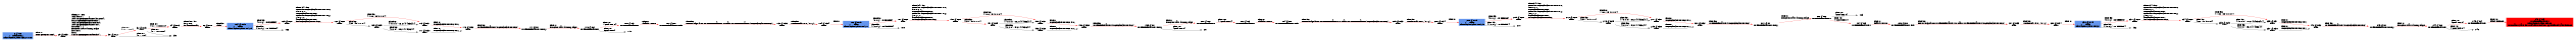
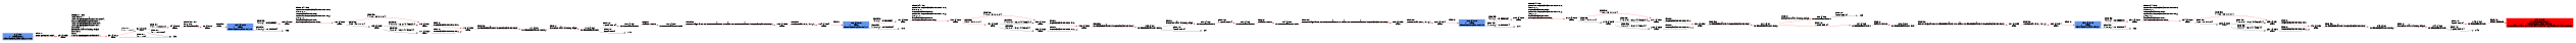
  digraph {
    rankdir=LR
    node [color=white shape=box style=filled]
    edge [color=red]
    n1 [fillcolor=cornflowerblue label="0 @ N8\nmain entry\nAbstractionState: ABS0: true\n"]
    n2 [label="29 @ N35\nmain\n"]
    n3 [label="30 @ N12\nmain\n"]
    n4 [label="32 @ N15\nmain\n"]
    35
    n6 [label="34 @ N13\nmain\n"]
    n7 [label="36 @ N18\nmain\n"]
    n8 [fillcolor=cornflowerblue label="164 @ N19\nmain\nAbstractionState: ABS15\n"]
    n9 [label="165 @ N20\nmain\n"]
    166
    n11 [label="168 @ N28\nmain\n"]
    n12 [label="173 @ N31\nmain\n"]
    n13 [label="169 @ N29\nmain\n"]
    n14 [label="176 @ N32\nmain\n"]
    n15 [label="171 @ N30\nmain\n"]
    n16 [label="177 @ N1\n__VERIFIER_assert entry\n"]
    n17 [label="178 @ N2\n__VERIFIER_assert\n"]
    n18 [label="180 @ N3\n__VERIFIER_assert\n"]
    179
    n20 [label="182 @ N0\n__VERIFIER_assert exit\n"]
    n21 [label="183 @ N33\nmain\n"]
    n22 [label="184 @ N34\nmain\n"]
    n23 [fillcolor=cornflowerblue label="186 @ N19\nmain\nAbstractionState: ABS17\n"]
    n24 [label="187 @ N20\nmain\n"]
    188
    n26 [label="190 @ N28\nmain\n"]
    n27 [label="195 @ N31\nmain\n"]
    n28 [label="191 @ N29\nmain\n"]
    n29 [label="198 @ N32\nmain\n"]
    n30 [label="193 @ N30\nmain\n"]
    n31 [label="199 @ N1\n__VERIFIER_assert entry\n"]
    n32 [label="200 @ N2\n__VERIFIER_assert\n"]
    201
    n34 [label="202 @ N3\n__VERIFIER_assert\n"]
    n35 [label="204 @ N0\n__VERIFIER_assert exit\n"]
    n36 [label="205 @ N33\nmain\n"]
    n37 [label="206 @ N34\nmain\n"]
    n38 [fillcolor=cornflowerblue label="208 @ N19\nmain\nAbstractionState: ABS19\n"]
    n39 [label="209 @ N20\nmain\n"]
    210
    n41 [label="212 @ N28\nmain\n"]
    n42 [label="217 @ N31\nmain\n"]
    n43 [label="213 @ N29\nmain\n"]
    n44 [label="220 @ N32\nmain\n"]
    n45 [label="215 @ N30\nmain\n"]
    n46 [label="221 @ N1\n__VERIFIER_assert entry\n"]
    n47 [label="222 @ N2\n__VERIFIER_assert\n"]
    n48 [label="224 @ N3\n__VERIFIER_assert\n"]
    223
    n50 [label="226 @ N0\n__VERIFIER_assert exit\n"]
    n51 [label="227 @ N33\nmain\n"]
    n52 [label="228 @ N34\nmain\n"]
    n53 [fillcolor=cornflowerblue label="230 @ N19\nmain\nAbstractionState: ABS21\n"]
    n54 [label="231 @ N20\nmain\n"]
    232
    n56 [label="234 @ N28\nmain\n"]
    n57 [label="239 @ N31\nmain\n"]
    n58 [label="235 @ N29\nmain\n"]
    n59 [label="242 @ N32\nmain\n"]
    n60 [label="237 @ N30\nmain\n"]
    n61 [label="243 @ N1\n__VERIFIER_assert entry\n"]
    n62 [label="244 @ N2\n__VERIFIER_assert\n"]
    n63 [label="245 @ N4\n__VERIFIER_assert\n"]
    246
    n65 [fillcolor=red label="248 @ N5\n__VERIFIER_assert\nAbstractionState: ABS22\n AutomatonState: ErrorLabelAutomaton: _predefinedState_ERROR\n"]
    n1 -> n2 [label="Line 0: \lINIT GLOBAL VARS\l"]
    n2 -> n3 [label="Lines 77 - 86: \lvoid abort();\lvoid __VERIFIER_assert(int cond);\lint __VERIFIER_nondet_int();\lvoid __VERIFIER_assume(int);\lvoid __VERIFIER_assert(int);\lint main();\lFunction start dummy edge\lint x = 0;\lint n;\ln = __VERIFIER_nondet_int();\l"]
    n3 -> n4 [label="Line 87: \l[!(n < 100)]\l"]
    n3 -> 35 [label="Line 87: \l[n < 100]\l" color=""]
    n4 -> 35 [label="Line 87: \l[n > 1000000]\l" color=""]
    n4 -> n6 [label="Line 87: \l[!(n > 1000000)]\l"]
    n6 -> n7 [label="Lines 90 - 91: \lint y = n;\lint runtime_div;\l"]
    n7 -> n8 [label="Line 93: \lwhile\l"]
    n8 -> n9 [label="Line 93: \l[(x + y) <= 999999]\l"]
    n8 -> 166 [label="Line 93: \l[!((x + y) <= 999999)]\l" color=""]
    n9 -> n11 [label="Lines 94 - 96: \lconst int __CPAchecker_TMP_0 = x;\lx = x + 1;\l__CPAchecker_TMP_0;\lconst int __CPAchecker_TMP_1 = y;\ly = y - 1;\l__CPAchecker_TMP_1;\lint __CPAchecker_TMP_2;\l"]
    n11 -> n12 [label="Line 96: \l[!(100 <= (x + n))]\l"]
    n11 -> n13 [label="Line 96: \l[100 <= (x + n)]\l" color=""]
    n12 -> n14 [label="Line 0: \l__CPAchecker_TMP_2 = 0;\l"]
    n13 -> n12 [label="Line 96: \l[!((x + n) <= 2147483647)]\l" color=""]
    n13 -> n15 [label="Line 96: \l[(x + n) <= 2147483647]\l" color=""]
    n14 -> n16 [label="Line 96: \l__VERIFIER_assert(__CPAchecker_TMP_2)\l"]
    n15 -> n14 [label="Line 0: \l__CPAchecker_TMP_2 = 1;\l" color=""]
    n16 -> n17 [label="Line 0: \lFunction start dummy edge\l"]
    n17 -> n18 [label="Line 78: \l[!(cond == 0)]\l"]
    n17 -> 179 [label="Line 78: \l[cond == 0]\l" color=""]
    n18 -> n20 [label="Line 0: \ldefault return\l"]
    n20 -> n21 [label="Line 96: \lReturn edge from __VERIFIER_assert to main: __VERIFIER_assert(__CPAchecker_TMP_2);\l"]
    n21 -> n22 [label="Line 98: \lruntime_div = x / (n - y);\l"]
    n22 -> n23 [label="Line 0: \l\l"]
    n23 -> n24 [label="Line 93: \l[(x + y) <= 999999]\l"]
    n23 -> 188 [label="Line 93: \l[!((x + y) <= 999999)]\l" color=""]
    n24 -> n26 [label="Lines 94 - 96: \lconst int __CPAchecker_TMP_0 = x;\lx = x + 1;\l__CPAchecker_TMP_0;\lconst int __CPAchecker_TMP_1 = y;\ly = y - 1;\l__CPAchecker_TMP_1;\lint __CPAchecker_TMP_2;\l"]
    n26 -> n27 [label="Line 96: \l[!(100 <= (x + n))]\l"]
    n26 -> n28 [label="Line 96: \l[100 <= (x + n)]\l"]
    n27 -> n29 [label="Line 0: \l__CPAchecker_TMP_2 = 0;\l"]
    n28 -> n27 [label="Line 96: \l[!((x + n) <= 2147483647)]\l" color=""]
    n28 -> n30 [label="Line 96: \l[(x + n) <= 2147483647]\l" color=""]
    n29 -> n31 [label="Line 96: \l__VERIFIER_assert(__CPAchecker_TMP_2)\l"]
    n30 -> n29 [label="Line 0: \l__CPAchecker_TMP_2 = 1;\l" color=""]
    n31 -> n32 [label="Line 0: \lFunction start dummy edge\l"]
    n31 -> 201 [label="Line 78: \l[cond == 0]\l" color=""]
    n32 -> n34 [label="Line 78: \l[!(cond == 0)]\l"]
    n34 -> n35 [label="Line 0: \ldefault return\l"]
    n35 -> n36 [label="Line 96: \lReturn edge from __VERIFIER_assert to main: __VERIFIER_assert(__CPAchecker_TMP_2);\l"]
    n36 -> n37 [label="Line 98: \lruntime_div = x / (n - y);\l"]
    n37 -> n38 [label="Line 0: \l\l"]
    n38 -> n39 [label="Line 93: \l[(x + y) <= 999999]\l"]
    n38 -> 210 [label="Line 93: \l[!((x + y) <= 999999)]\l" color=""]
    n39 -> n41 [label="Lines 94 - 96: \lconst int __CPAchecker_TMP_0 = x;\lx = x + 1;\l__CPAchecker_TMP_0;\lconst int __CPAchecker_TMP_1 = y;\ly = y - 1;\l__CPAchecker_TMP_1;\lint __CPAchecker_TMP_2;\l"]
    n41 -> n42 [label="Line 96: \l[!(100 <= (x + n))]\l"]
    n41 -> n43 [label="Line 96: \l[100 <= (x + n)]\l" color=""]
    n42 -> n44 [label="Line 0: \l__CPAchecker_TMP_2 = 0;\l"]
    n43 -> n42 [label="Line 96: \l[!((x + n) <= 2147483647)]\l" color=""]
    n43 -> n45 [label="Line 96: \l[(x + n) <= 2147483647]\l" color=""]
    n44 -> n46 [label="Line 96: \l__VERIFIER_assert(__CPAchecker_TMP_2)\l"]
    n45 -> n44 [label="Line 0: \l__CPAchecker_TMP_2 = 1;\l" color=""]
    n46 -> n47 [label="Line 0: \lFunction start dummy edge\l"]
-   n47 -> n48 [label="Line 78: \l[!(cond == 0)]\l"]
+   n46 -> n48 [label="Line 78: \l[!(cond == 0)]\l"]
    n47 -> 223 [label="Line 78: \l[cond == 0]\l" color=""]
    n48 -> n50 [label="Line 0: \ldefault return\l"]
    n50 -> n51 [label="Line 96: \lReturn edge from __VERIFIER_assert to main: __VERIFIER_assert(__CPAchecker_TMP_2);\l"]
    n51 -> n52 [label="Line 98: \lruntime_div = x / (n - y);\l"]
    n52 -> n53 [label="Line 0: \l\l"]
    n53 -> n54 [label="Line 93: \l[(x + y) <= 999999]\l"]
    n53 -> 232 [label="Line 93: \l[!((x + y) <= 999999)]\l" color=""]
    n54 -> n56 [label="Lines 94 - 96: \lconst int __CPAchecker_TMP_0 = x;\lx = x + 1;\l__CPAchecker_TMP_0;\lconst int __CPAchecker_TMP_1 = y;\ly = y - 1;\l__CPAchecker_TMP_1;\lint __CPAchecker_TMP_2;\l"]
    n56 -> n57 [label="Line 96: \l[!(100 <= (x + n))]\l"]
    n56 -> n58 [label="Line 96: \l[100 <= (x + n)]\l" color=""]
    n57 -> n59 [label="Line 0: \l__CPAchecker_TMP_2 = 0;\l"]
    n58 -> n57 [label="Line 96: \l[!((x + n) <= 2147483647)]\l" color=""]
    n58 -> n60 [label="Line 96: \l[(x + n) <= 2147483647]\l" color=""]
    n59 -> n61 [label="Line 96: \l__VERIFIER_assert(__CPAchecker_TMP_2)\l"]
    n60 -> n59 [label="Line 0: \l__CPAchecker_TMP_2 = 1;\l" color=""]
    n61 -> n62 [label="Line 0: \lFunction start dummy edge\l"]
    n62 -> n63 [label="Line 78: \l[cond == 0]\l"]
    n62 -> 246 [label="Line 78: \l[!(cond == 0)]\l" color=""]
    n63 -> n65 [label="Line 78: \lLabel: ERROR\l"]
  }
